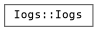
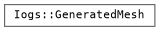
  digraph {
    rankdir=LR
    fontname="DejaVu Sans Mono"
-   n1 [color=grey40 fillcolor=white fontname="DejaVu Sans Mono" fontsize=10 height=0.2 label="Iogs::Iogs" shape=box style=filled width=0.4]
+   n1 [color=grey40 fillcolor=white fontname="DejaVu Sans Mono" fontsize=10 height=0.2 label="Iogs::GeneratedMesh" shape=box style=filled width=0.4]
  }
